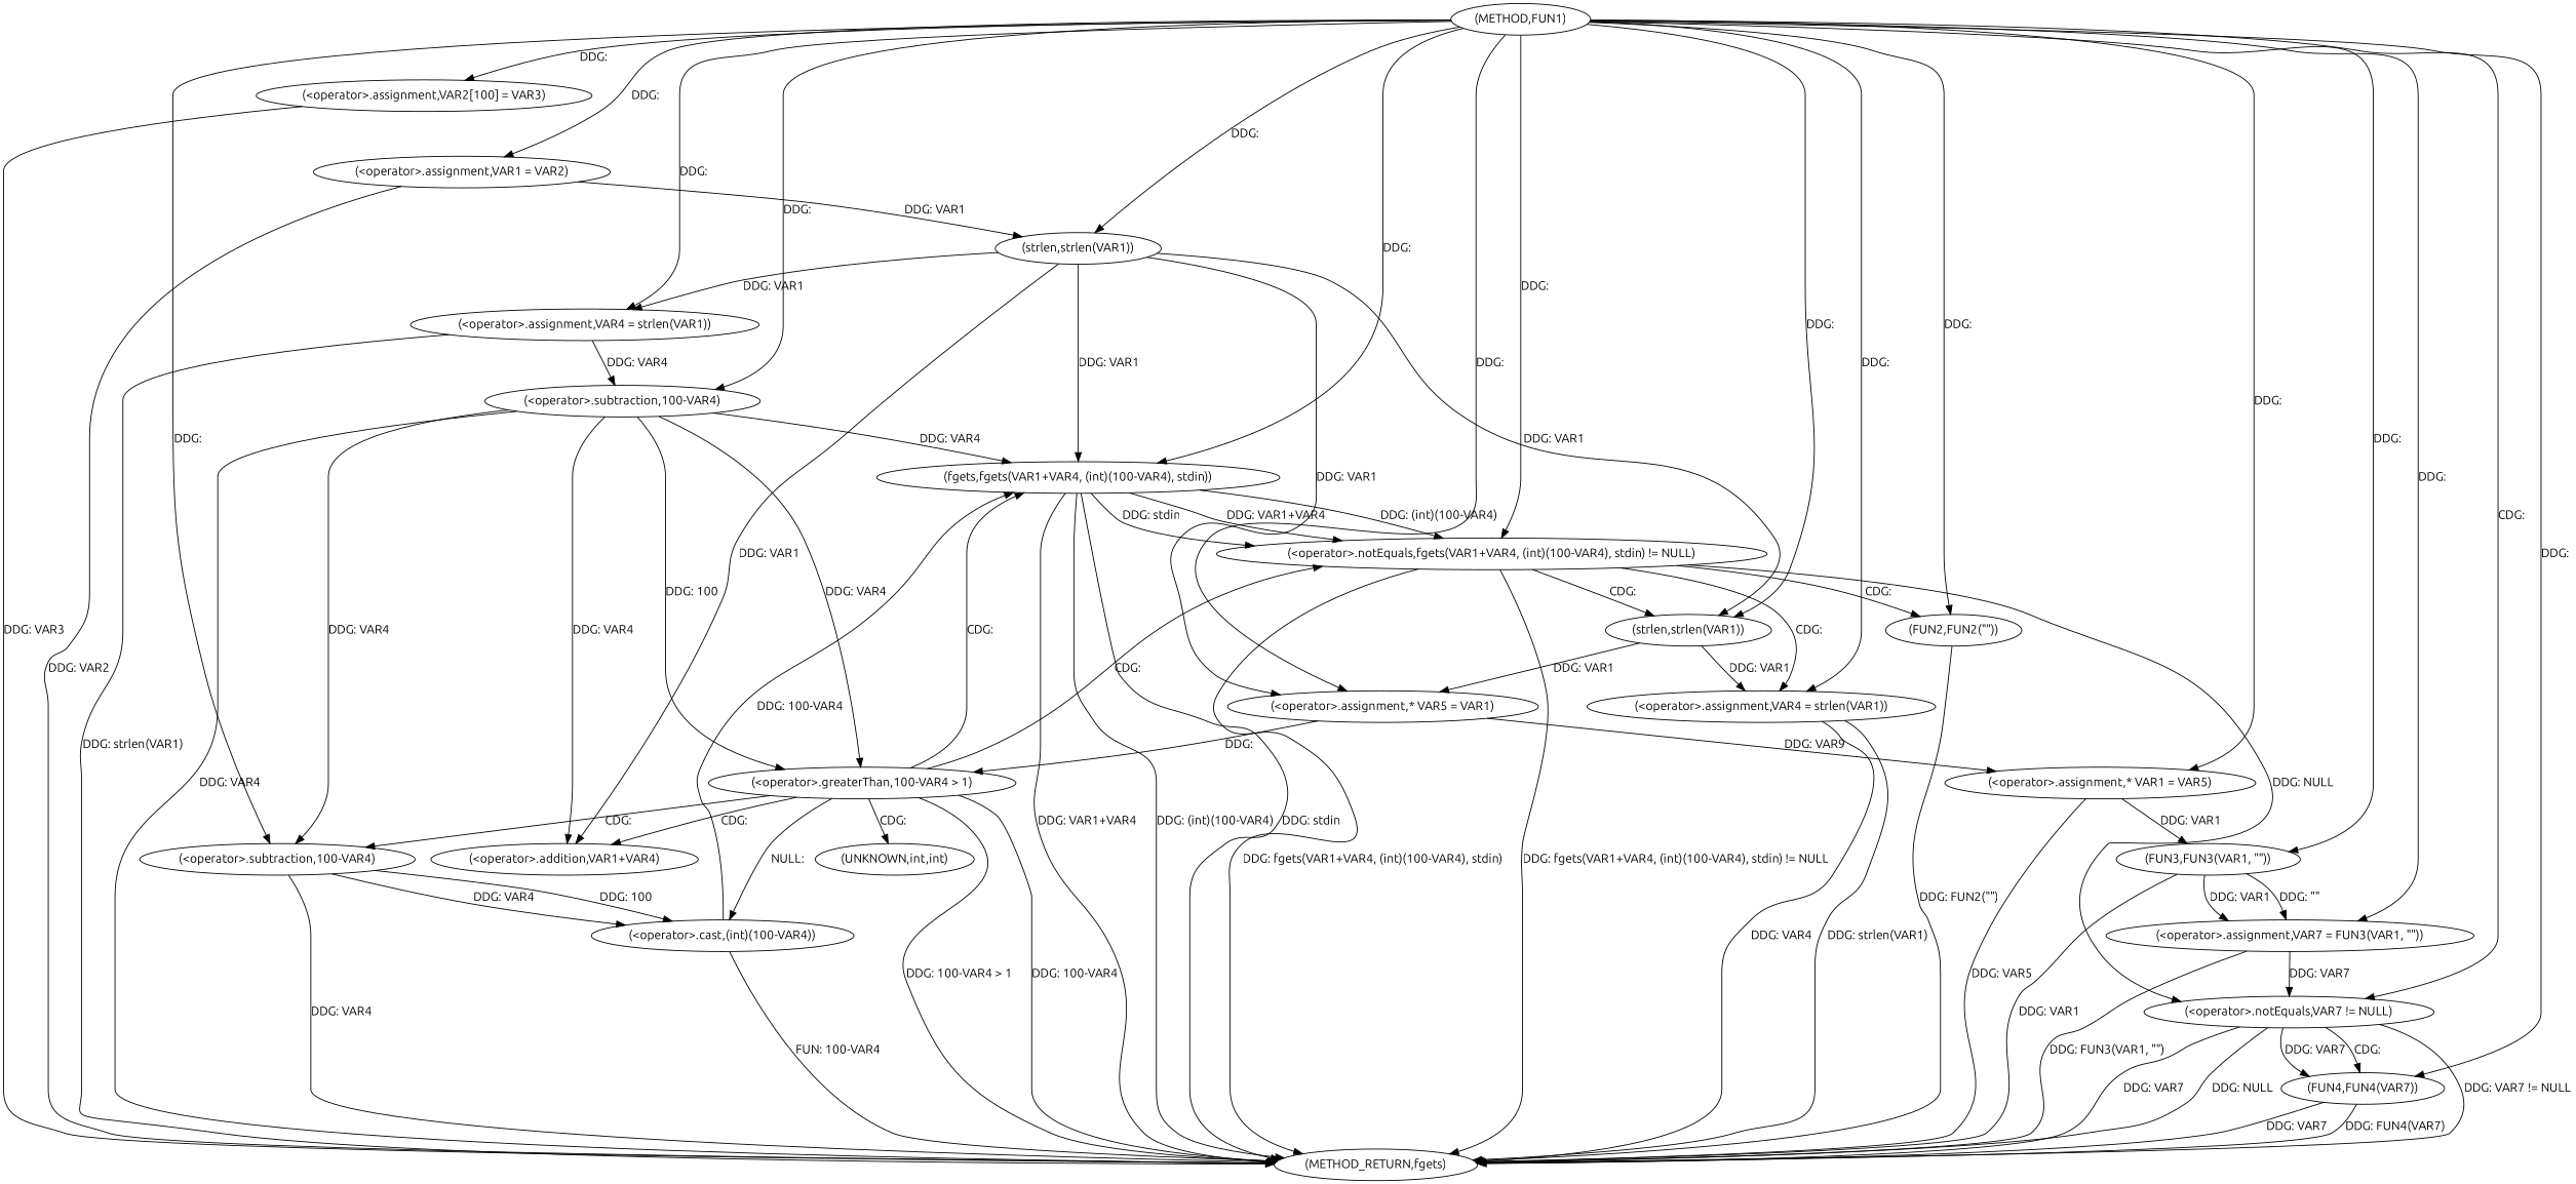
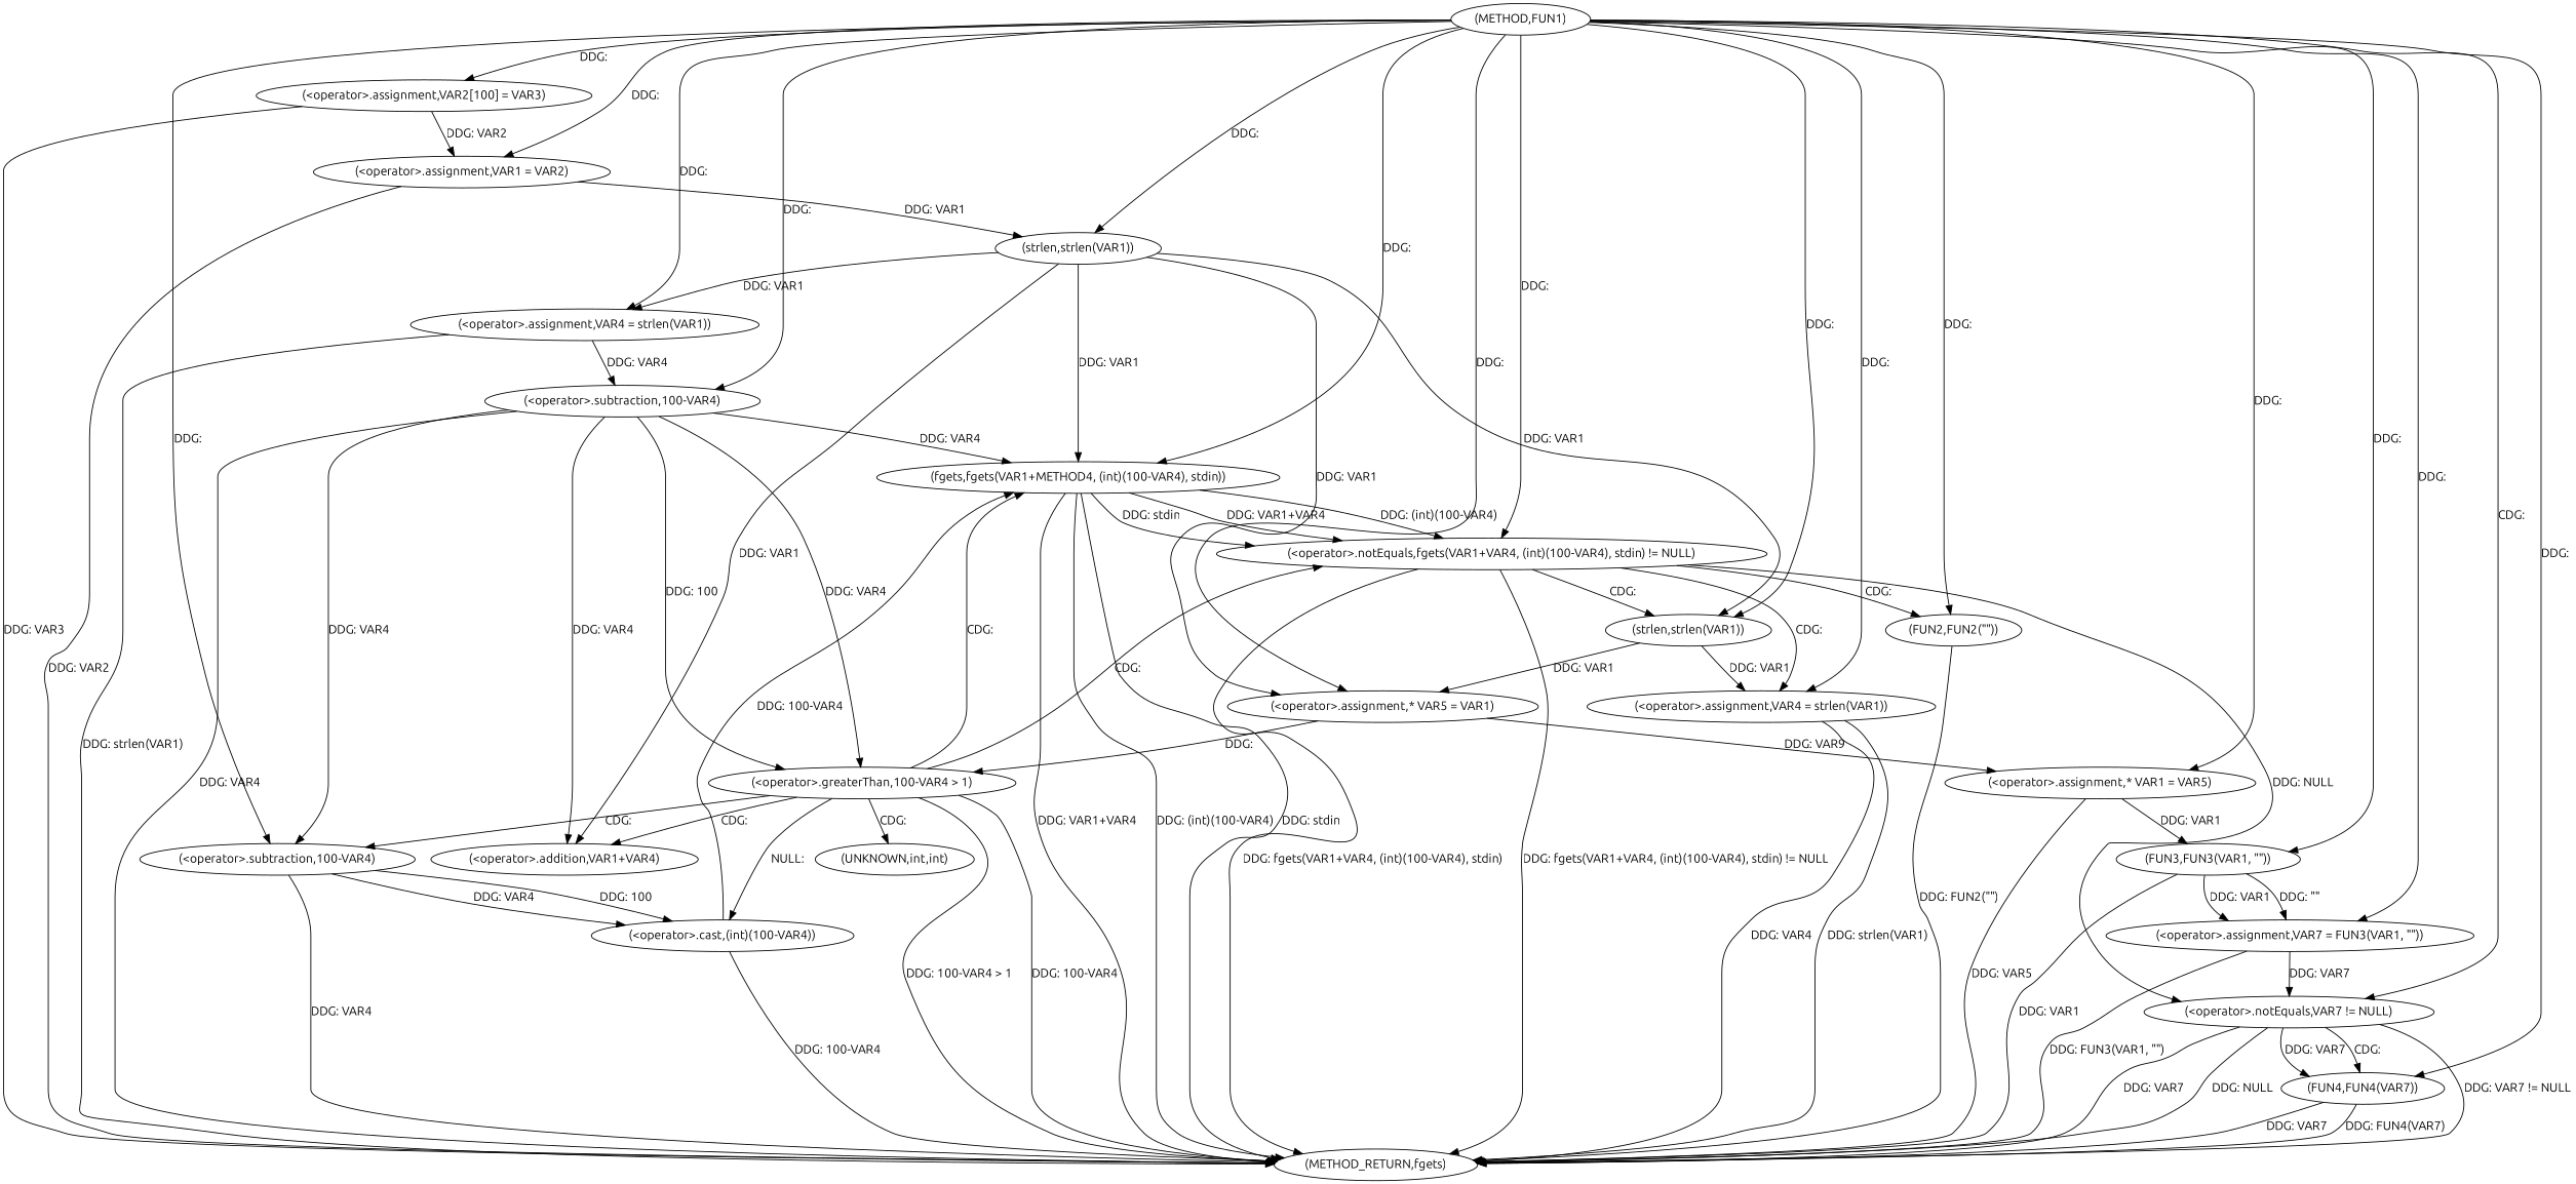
  digraph {
    fontname=Ubuntu
    node [fontname=Ubuntu]
    edge [fontname=Ubuntu]
    n1 [label="(METHOD,FUN1)"]
    n2 [label="(<operator>.assignment,VAR2[100] = VAR3)"]
    n3 [label="(<operator>.assignment,VAR1 = VAR2)"]
    n4 [label="(<operator>.assignment,VAR4 = strlen(VAR1))"]
    n5 [label="(strlen,strlen(VAR1))"]
    n6 [label="(<operator>.subtraction,100-VAR4)"]
    n7 [label="(<operator>.notEquals,fgets(VAR1+VAR4, (int)(100-VAR4), stdin) != NULL)"]
-   n8 [label="(fgets,fgets(VAR1+VAR4, (int)(100-VAR4), stdin))"]
+   n8 [label="(fgets,fgets(VAR1+METHOD4, (int)(100-VAR4), stdin))"]
    n9 [label="(<operator>.subtraction,100-VAR4)"]
    n10 [label="(<operator>.assignment,VAR4 = strlen(VAR1))"]
    n11 [label="(strlen,strlen(VAR1))"]
    n12 [label="(FUN2,FUN2(\"\"))"]
    n13 [label="(<operator>.assignment,* VAR5 = VAR1)"]
    n14 [label="(<operator>.assignment,* VAR1 = VAR5)"]
    n15 [label="(<operator>.assignment,VAR7 = FUN3(VAR1, \"\"))"]
    n16 [label="(FUN3,FUN3(VAR1, \"\"))"]
    n17 [label="(<operator>.notEquals,VAR7 != NULL)"]
    n18 [label="(FUN4,FUN4(VAR7))"]
    n19 [label="(METHOD_RETURN,fgets)"]
    n20 [label="(<operator>.addition,VAR1+VAR4)"]
    n21 [label="(<operator>.greaterThan,100-VAR4 > 1)"]
    n22 [label="(<operator>.cast,(int)(100-VAR4))"]
    n23 [label="(UNKNOWN,int,int)"]
    n1 -> n2 [label="DDG: "]
    n1 -> n3 [label="DDG: "]
    n1 -> n4 [label="DDG: "]
    n1 -> n5 [label="DDG: "]
    n1 -> n6 [label="DDG: "]
    n1 -> n7 [label="DDG: "]
    n1 -> n8 [label="DDG: "]
    n1 -> n9 [label="DDG: "]
    n1 -> n10 [label="DDG: "]
    n1 -> n11 [label="DDG: "]
    n1 -> n12 [label="DDG: "]
    n1 -> n13 [label="DDG: "]
    n1 -> n14 [label="DDG: "]
    n1 -> n15 [label="DDG: "]
    n1 -> n16 [label="DDG: "]
    n1 -> n17 [label="CDG: "]
    n1 -> n18 [label="DDG: "]
+   n2 -> n3 [label="DDG: VAR2"]
    n2 -> n19 [label="DDG: VAR3"]
    n3 -> n5 [label="DDG: VAR1"]
    n3 -> n19 [label="DDG: VAR2"]
    n4 -> n6 [label="DDG: VAR4"]
    n4 -> n19 [label="DDG: strlen(VAR1)"]
    n5 -> n4 [label="DDG: VAR1"]
    n5 -> n8 [label="DDG: VAR1"]
    n5 -> n11 [label="DDG: VAR1"]
    n5 -> n13 [label="DDG: VAR1"]
    n5 -> n20 [label="DDG: VAR1"]
    n6 -> n8 [label="DDG: VAR4"]
    n6 -> n9 [label="DDG: VAR4"]
    n6 -> n19 [label="DDG: VAR4"]
    n6 -> n20 [label="DDG: VAR4"]
    n6 -> n21 [label="DDG: 100"]
    n6 -> n21 [label="DDG: VAR4"]
    n7 -> n10 [label="CDG: "]
    n7 -> n11 [label="CDG: "]
    n7 -> n12 [label="CDG: "]
    n7 -> n17 [label="DDG: NULL"]
    n7 -> n19 [label="DDG: fgets(VAR1+VAR4, (int)(100-VAR4), stdin)"]
    n7 -> n19 [label="DDG: fgets(VAR1+VAR4, (int)(100-VAR4), stdin) != NULL"]
    n8 -> n7 [label="DDG: VAR1+VAR4"]
    n8 -> n7 [label="DDG: (int)(100-VAR4)"]
    n8 -> n7 [label="DDG: stdin"]
    n8 -> n19 [label="DDG: VAR1+VAR4"]
    n8 -> n19 [label="DDG: (int)(100-VAR4)"]
    n8 -> n19 [label="DDG: stdin"]
    n9 -> n19 [label="DDG: VAR4"]
    n9 -> n22 [label="DDG: 100"]
    n9 -> n22 [label="DDG: VAR4"]
    n10 -> n19 [label="DDG: strlen(VAR1)"]
    n10 -> n19 [label="DDG: VAR4"]
    n11 -> n10 [label="DDG: VAR1"]
    n11 -> n13 [label="DDG: VAR1"]
    n12 -> n19 [label="DDG: FUN2(\"\")"]
    n13 -> n14 [label="DDG: VAR9"]
    n13 -> n21 [label="DDG: "]
    n14 -> n16 [label="DDG: VAR1"]
    n14 -> n19 [label="DDG: VAR5"]
    n15 -> n17 [label="DDG: VAR7"]
    n15 -> n19 [label="DDG: FUN3(VAR1, \"\")"]
    n16 -> n15 [label="DDG: VAR1"]
    n16 -> n15 [label="DDG: \"\""]
    n16 -> n19 [label="DDG: VAR1"]
    n17 -> n18 [label="DDG: VAR7"]
    n17 -> n18 [label="CDG: "]
    n17 -> n19 [label="DDG: VAR7 != NULL"]
    n17 -> n19 [label="DDG: VAR7"]
    n17 -> n19 [label="DDG: NULL"]
    n18 -> n19 [label="DDG: VAR7"]
    n18 -> n19 [label="DDG: FUN4(VAR7)"]
    n21 -> n7 [label="CDG: "]
    n21 -> n8 [label="CDG: "]
    n21 -> n9 [label="CDG: "]
    n21 -> n19 [label="DDG: 100-VAR4"]
    n21 -> n19 [label="DDG: 100-VAR4 > 1"]
    n21 -> n20 [label="CDG: "]
    n21 -> n22 [label="NULL: "]
    n21 -> n23 [label="CDG: "]
    n22 -> n8 [label="DDG: 100-VAR4"]
-   n22 -> n19 [label="FUN: 100-VAR4"]
+   n22 -> n19 [label="DDG: 100-VAR4"]
  }
